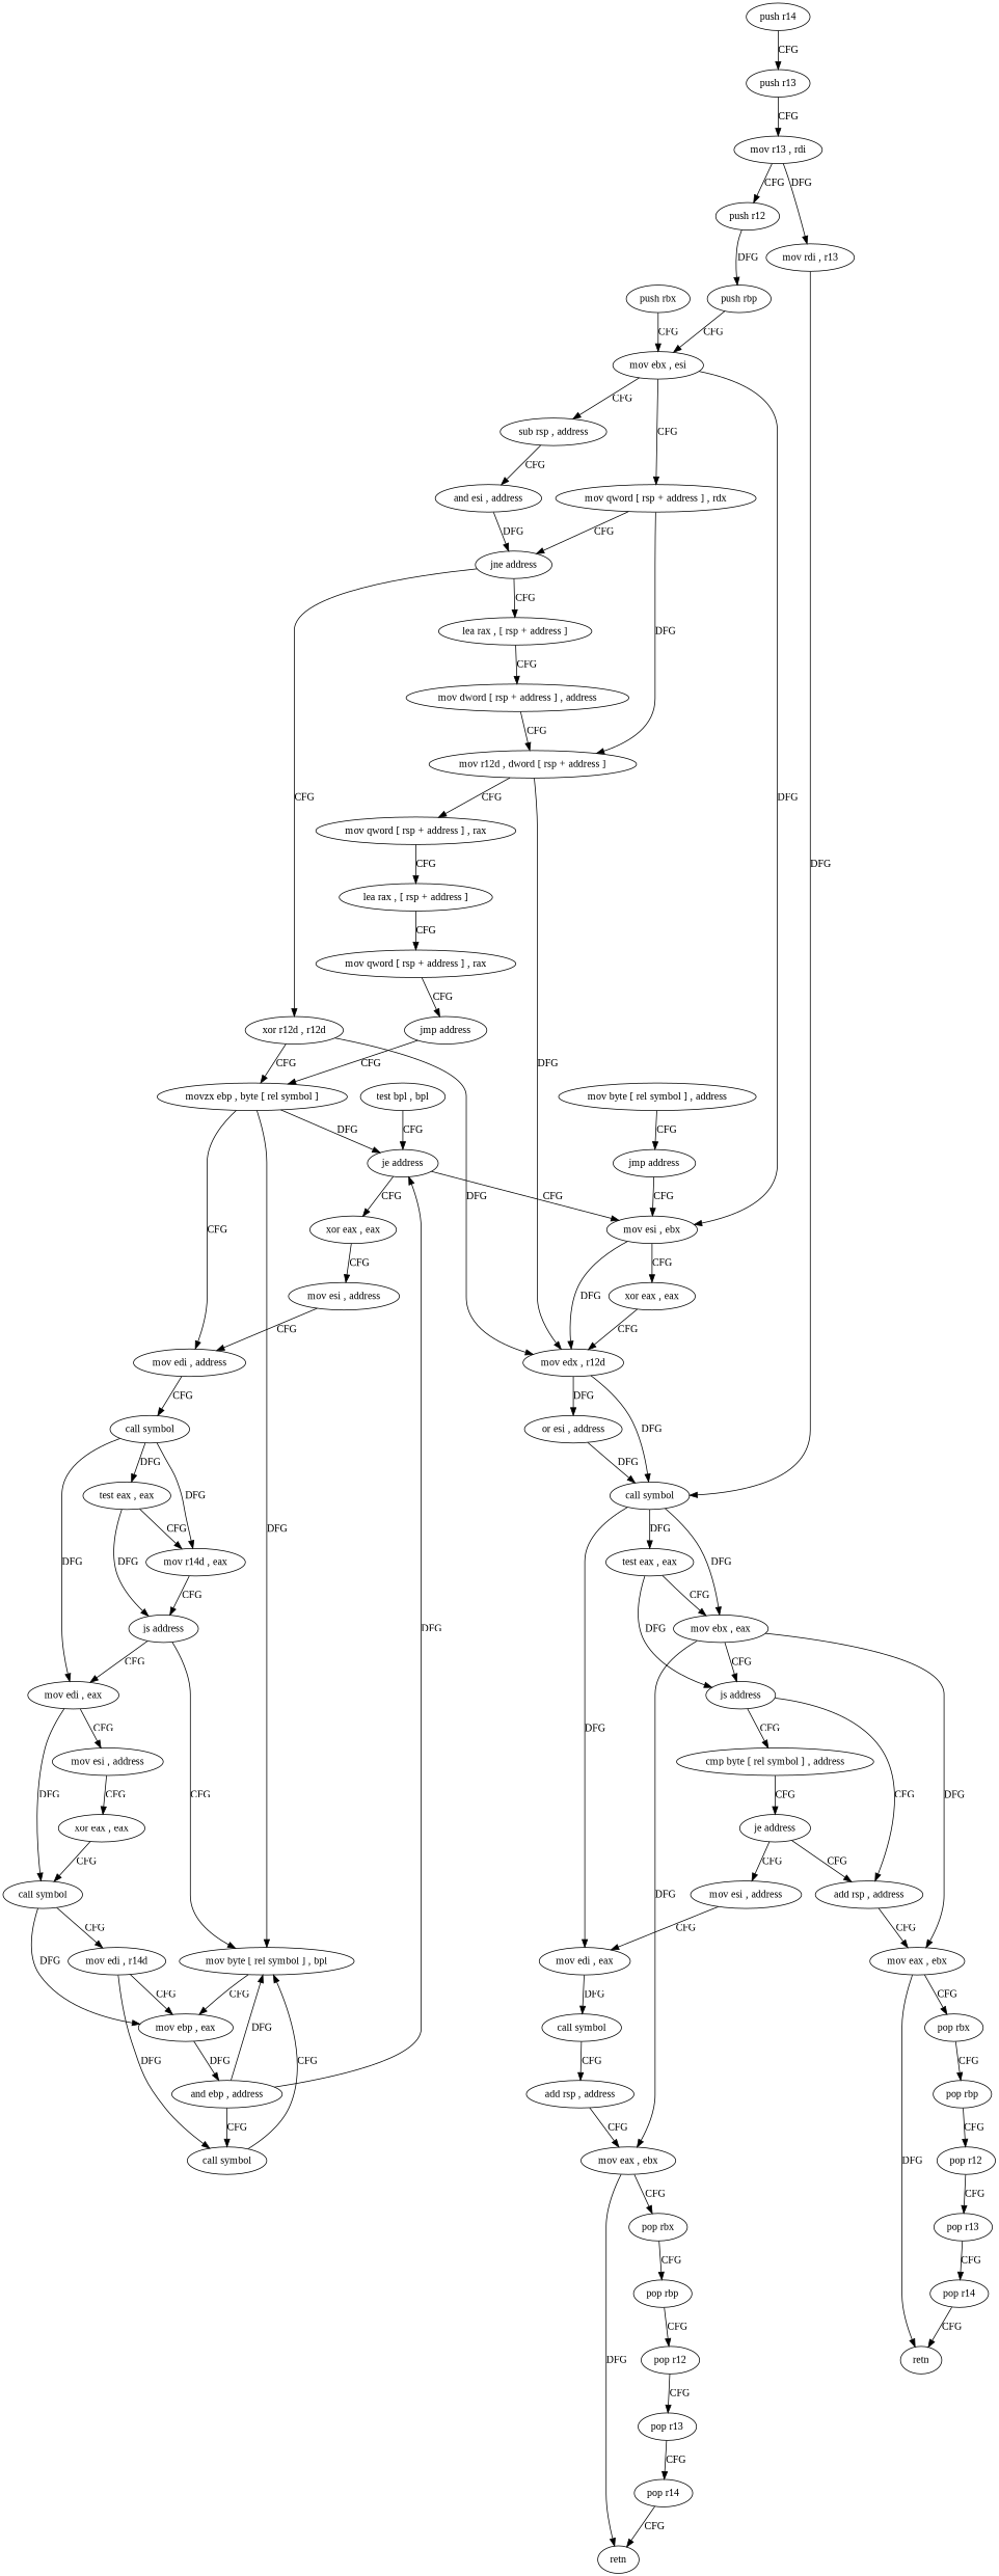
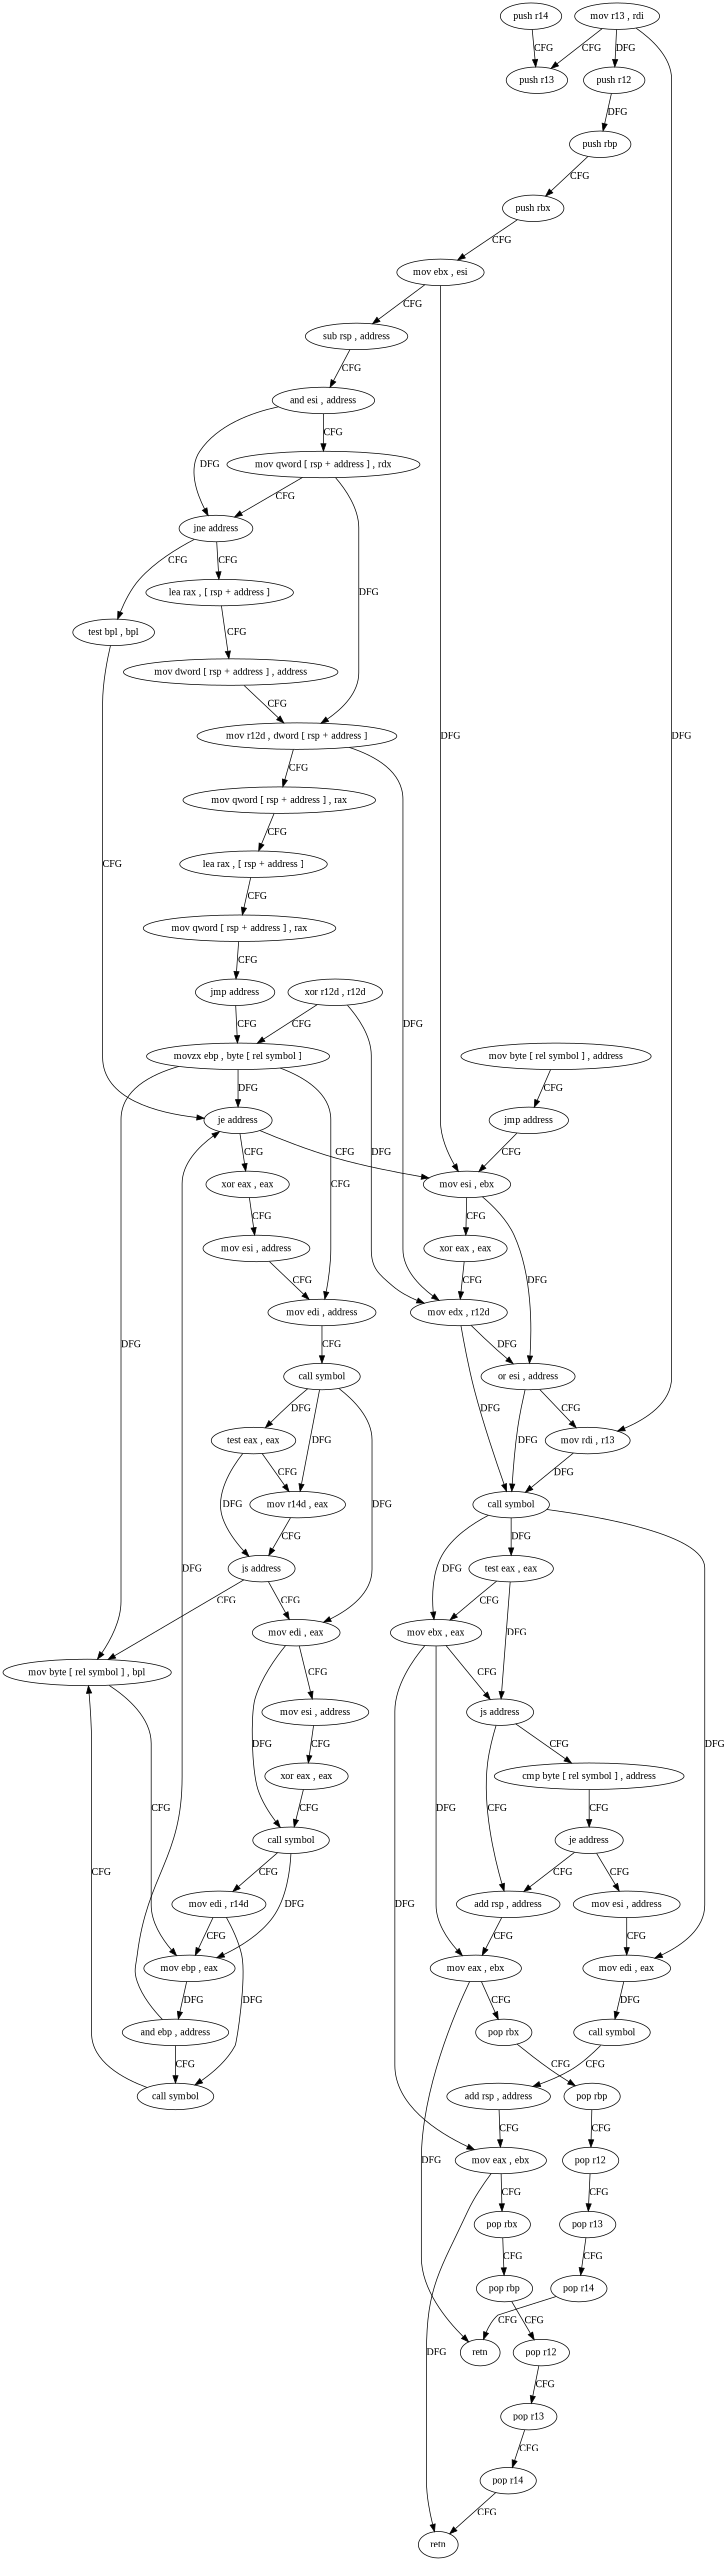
  digraph {
    fontname="Liberation Serif"
    node [fontname="Liberation Serif"]
    edge [fontname="Liberation Serif"]
    n1 [label="push r14"]
    n2 [label="push r13"]
    n3 [label="mov r13 , rdi"]
    n4 [label="push r12"]
    n5 [label="mov rdi , r13"]
    n6 [label="push rbp"]
    n7 [label="call symbol"]
    n8 [label="push rbx"]
    n9 [label="mov ebx , esi"]
    n10 [label="sub rsp , address"]
    n11 [label="mov esi , ebx"]
    n12 [label="and esi , address"]
    n13 [label="xor eax , eax"]
    n14 [label="or esi , address"]
    n15 [label="mov qword [ rsp + address ] , rdx"]
    n16 [label="jne address"]
    n17 [label="mov r12d , dword [ rsp + address ]"]
    n18 [label="lea rax , [ rsp + address ]"]
    n19 [label="xor r12d , r12d"]
    n20 [label="mov edx , r12d"]
    n21 [label="mov qword [ rsp + address ] , rax"]
    n22 [label="mov dword [ rsp + address ] , address"]
    n23 [label="movzx ebp , byte [ rel symbol ]"]
    n24 [label="je address"]
    n25 [label="mov byte [ rel symbol ] , bpl"]
    n26 [label="mov edi , address"]
    n27 [label="lea rax , [ rsp + address ]"]
    n28 [label="mov qword [ rsp + address ] , rax"]
    n29 [label="jmp address"]
    n30 [label="test bpl , bpl"]
    n31 [label="xor eax , eax"]
    n32 [label="mov ebp , eax"]
    n33 [label="mov esi , address"]
    n34 [label="call symbol"]
    n35 [label="test eax , eax"]
    n36 [label="mov r14d , eax"]
    n37 [label="mov edi , eax"]
    n38 [label="js address"]
    n39 [label="mov esi , address"]
    n40 [label="call symbol"]
    n41 [label="mov edi , r14d"]
    n42 [label="call symbol"]
    n43 [label="mov byte [ rel symbol ] , address"]
    n44 [label="jmp address"]
    n45 [label="xor eax , eax"]
    n46 [label="test eax , eax"]
    n47 [label="mov ebx , eax"]
    n48 [label="mov edi , eax"]
    n49 [label="js address"]
    n50 [label="mov eax , ebx"]
    n51 [label="mov eax , ebx"]
    n52 [label="call symbol"]
    n53 [label="add rsp , address"]
    n54 [label="cmp byte [ rel symbol ] , address"]
    n55 [label="pop rbx"]
    n56 [label=retn]
    n57 [label="pop rbx"]
    n58 [label=retn]
    n59 [label="je address"]
    n60 [label="mov esi , address"]
    n61 [label="and ebp , address"]
    n62 [label="pop rbp"]
    n63 [label="pop r12"]
    n64 [label="pop r13"]
    n65 [label="pop r14"]
    n66 [label="add rsp , address"]
    n67 [label="pop rbp"]
    n68 [label="pop r12"]
    n69 [label="pop r13"]
    n70 [label="pop r14"]
    n1 -> n2 [label=CFG]
-   n2 -> n3 [label=CFG]
-   n3 -> n4 [label=CFG]
+   n3 -> n2 [label=CFG]
+   n3 -> n4 [label=DFG]
    n3 -> n5 [label=DFG]
    n4 -> n6 [label=DFG]
    n5 -> n7 [label=DFG]
-   n6 -> n9 [label=CFG]
+   n6 -> n8 [label=CFG]
    n7 -> n46 [label=DFG]
    n7 -> n47 [label=DFG]
    n7 -> n48 [label=DFG]
    n8 -> n9 [label=CFG]
    n9 -> n10 [label=CFG]
    n9 -> n11 [label=DFG]
    n10 -> n12 [label=CFG]
    n11 -> n13 [label=CFG]
-   n11 -> n20 [label=DFG]
-   n9 -> n15 [label=CFG]
+   n11 -> n14 [label=DFG]
+   n12 -> n15 [label=CFG]
    n12 -> n16 [label=DFG]
    n13 -> n20 [label=CFG]
+   n14 -> n5 [label=CFG]
    n14 -> n7 [label=DFG]
    n15 -> n16 [label=CFG]
    n15 -> n17 [label=DFG]
    n16 -> n18 [label=CFG]
-   n16 -> n19 [label=CFG]
+   n16 -> n30 [label=CFG]
    n17 -> n20 [label=DFG]
    n17 -> n21 [label=CFG]
    n18 -> n22 [label=CFG]
    n19 -> n20 [label=DFG]
    n19 -> n23 [label=CFG]
    n20 -> n7 [label=DFG]
    n20 -> n14 [label=DFG]
    n21 -> n27 [label=CFG]
    n22 -> n17 [label=CFG]
    n23 -> n24 [label=DFG]
    n23 -> n25 [label=DFG]
    n23 -> n26 [label=CFG]
    n24 -> n11 [label=CFG]
    n24 -> n31 [label=CFG]
    n25 -> n32 [label=CFG]
    n26 -> n34 [label=CFG]
    n27 -> n28 [label=CFG]
    n28 -> n29 [label=CFG]
    n29 -> n23 [label=CFG]
    n30 -> n24 [label=CFG]
    n31 -> n33 [label=CFG]
    n32 -> n61 [label=DFG]
    n33 -> n26 [label=CFG]
    n34 -> n35 [label=DFG]
    n34 -> n36 [label=DFG]
    n34 -> n37 [label=DFG]
    n35 -> n36 [label=CFG]
    n35 -> n38 [label=DFG]
    n36 -> n38 [label=CFG]
    n37 -> n39 [label=CFG]
    n37 -> n40 [label=DFG]
    n38 -> n25 [label=CFG]
    n38 -> n37 [label=CFG]
    n39 -> n45 [label=CFG]
    n40 -> n32 [label=DFG]
    n40 -> n41 [label=CFG]
    n41 -> n32 [label=CFG]
    n41 -> n42 [label=DFG]
    n42 -> n25 [label=CFG]
    n43 -> n44 [label=CFG]
    n44 -> n11 [label=CFG]
    n45 -> n40 [label=CFG]
    n46 -> n47 [label=CFG]
    n46 -> n49 [label=DFG]
    n47 -> n49 [label=CFG]
    n47 -> n50 [label=DFG]
    n47 -> n51 [label=DFG]
    n48 -> n52 [label=DFG]
    n49 -> n53 [label=CFG]
    n49 -> n54 [label=CFG]
    n50 -> n55 [label=CFG]
    n50 -> n56 [label=DFG]
    n51 -> n57 [label=CFG]
    n51 -> n58 [label=DFG]
    n52 -> n66 [label=CFG]
    n53 -> n50 [label=CFG]
    n54 -> n59 [label=CFG]
    n55 -> n62 [label=CFG]
    n57 -> n67 [label=CFG]
    n59 -> n53 [label=CFG]
    n59 -> n60 [label=CFG]
    n60 -> n48 [label=CFG]
    n61 -> n24 [label=DFG]
-   n61 -> n25 [label=DFG]
    n61 -> n42 [label=CFG]
    n62 -> n63 [label=CFG]
    n63 -> n64 [label=CFG]
    n64 -> n65 [label=CFG]
    n65 -> n56 [label=CFG]
    n66 -> n51 [label=CFG]
    n67 -> n68 [label=CFG]
    n68 -> n69 [label=CFG]
    n69 -> n70 [label=CFG]
    n70 -> n58 [label=CFG]
  }
